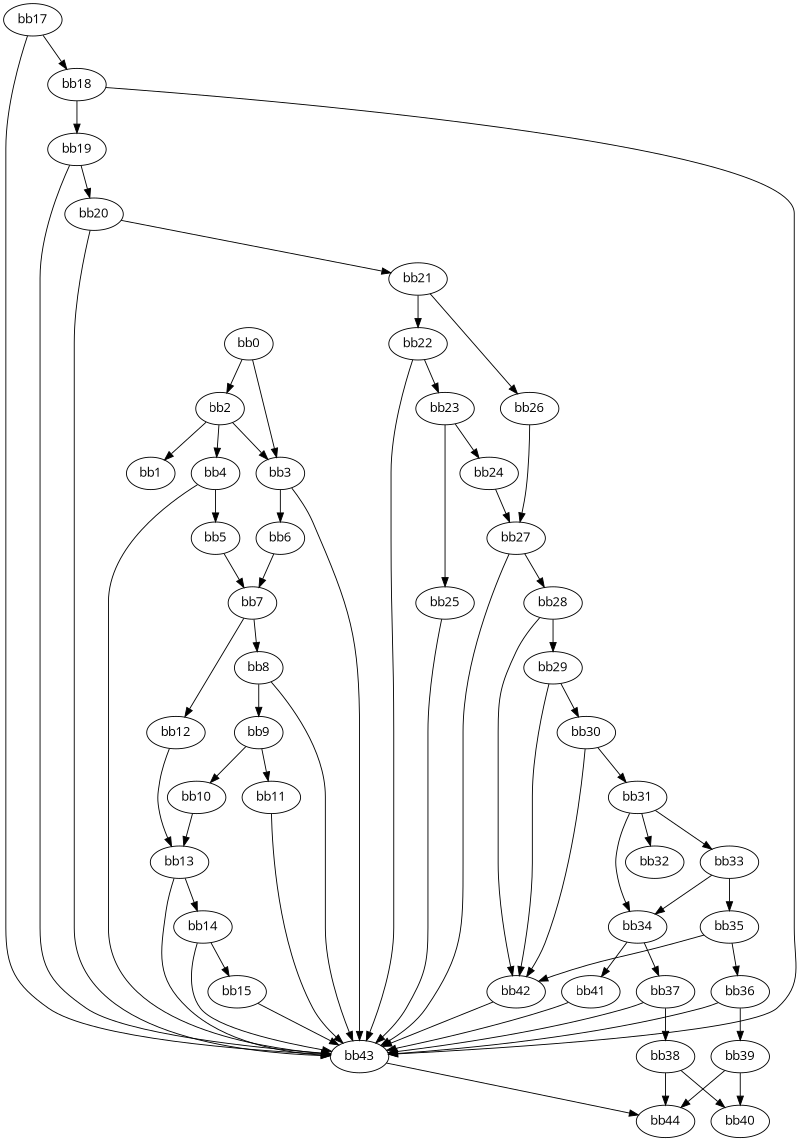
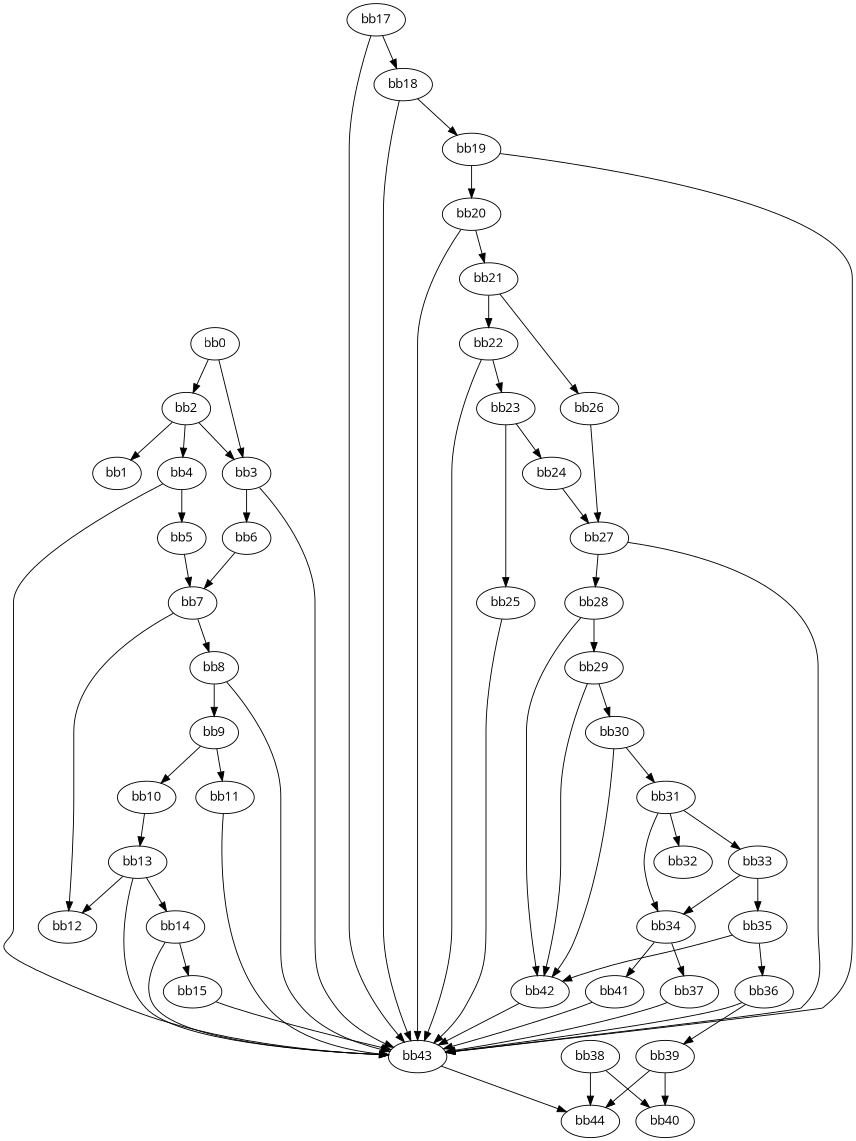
  digraph {
    fontname="Open Sans"
    node [fontname="Open Sans"]
    edge [fontname="Open Sans"]
    n1 [label="bb0\l"]
    n2 [label="bb2\l"]
    n3 [label="bb3\l"]
    n4 [label="bb1\l"]
    n5 [label="bb4\l"]
    n6 [label="bb6\l"]
    n7 [label="bb43\l"]
    n8 [label="bb5\l"]
    n9 [label="bb7\l"]
    n10 [label="bb44\l"]
    n11 [label="bb8\l"]
    n12 [label="bb12\l"]
    n13 [label="bb9\l"]
    n14 [label="bb13\l"]
    n15 [label="bb10\l"]
    n16 [label="bb11\l"]
    n17 [label="bb14\l"]
    n18 [label="bb15\l"]
    n19 [label="bb17\l"]
    n20 [label="bb18\l"]
    n21 [label="bb19\l"]
    n22 [label="bb20\l"]
    n23 [label="bb21\l"]
    n24 [label="bb22\l"]
    n25 [label="bb26\l"]
    n26 [label="bb23\l"]
    n27 [label="bb27\l"]
    n28 [label="bb24\l"]
    n29 [label="bb25\l"]
    n30 [label="bb28\l"]
    n31 [label="bb29\l"]
    n32 [label="bb42\l"]
    n33 [label="bb30\l"]
    n34 [label="bb31\l"]
    n35 [label="bb32\l"]
    n36 [label="bb33\l"]
    n37 [label="bb34\l"]
    n38 [label="bb35\l"]
    n39 [label="bb37\l"]
    n40 [label="bb41\l"]
    n41 [label="bb36\l"]
    n42 [label="bb38\l"]
    n43 [label="bb39\l"]
    n44 [label="bb40\l"]
    n1 -> n2
    n1 -> n3
    n2 -> n3
    n2 -> n4
    n2 -> n5
    n3 -> n6
    n3 -> n7
    n5 -> n7
    n5 -> n8
    n6 -> n9
    n7 -> n10
    n8 -> n9
    n9 -> n11
    n9 -> n12
    n11 -> n7
    n11 -> n13
-   n12 -> n14
+   n14 -> n12
    n13 -> n15
    n13 -> n16
    n14 -> n7
    n14 -> n17
    n15 -> n14
    n16 -> n7
    n17 -> n7
    n17 -> n18
    n18 -> n7
    n19 -> n7
    n19 -> n20
    n20 -> n7
    n20 -> n21
    n21 -> n7
    n21 -> n22
    n22 -> n7
    n22 -> n23
    n23 -> n24
    n23 -> n25
    n24 -> n7
    n24 -> n26
    n25 -> n27
    n26 -> n28
    n26 -> n29
    n27 -> n7
    n27 -> n30
    n28 -> n27
    n29 -> n7
    n30 -> n31
    n30 -> n32
    n31 -> n32
    n31 -> n33
    n32 -> n7
    n33 -> n32
    n33 -> n34
    n34 -> n35
    n34 -> n36
    n34 -> n37
    n36 -> n37
    n36 -> n38
    n37 -> n39
    n37 -> n40
    n38 -> n32
    n38 -> n41
    n39 -> n7
-   n39 -> n42
    n40 -> n7
    n41 -> n7
    n41 -> n43
    n42 -> n10
    n42 -> n44
    n43 -> n10
    n43 -> n44
  }
